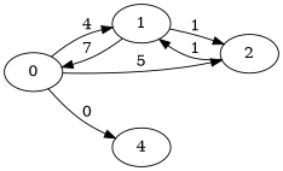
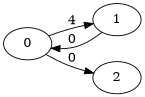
  digraph {
    rankdir=LR
    0
    1
    2
-   4
    0 -> 1 [label=4]
-   0 -> 2 [label=5]
-   0 -> 4 [label=0]
-   1 -> 0 [label=7]
-   1 -> 2 [label=1]
-   2 -> 1 [label=1]
+   0 -> 2 [label=0]
+   1 -> 0 [label=0]
  }
